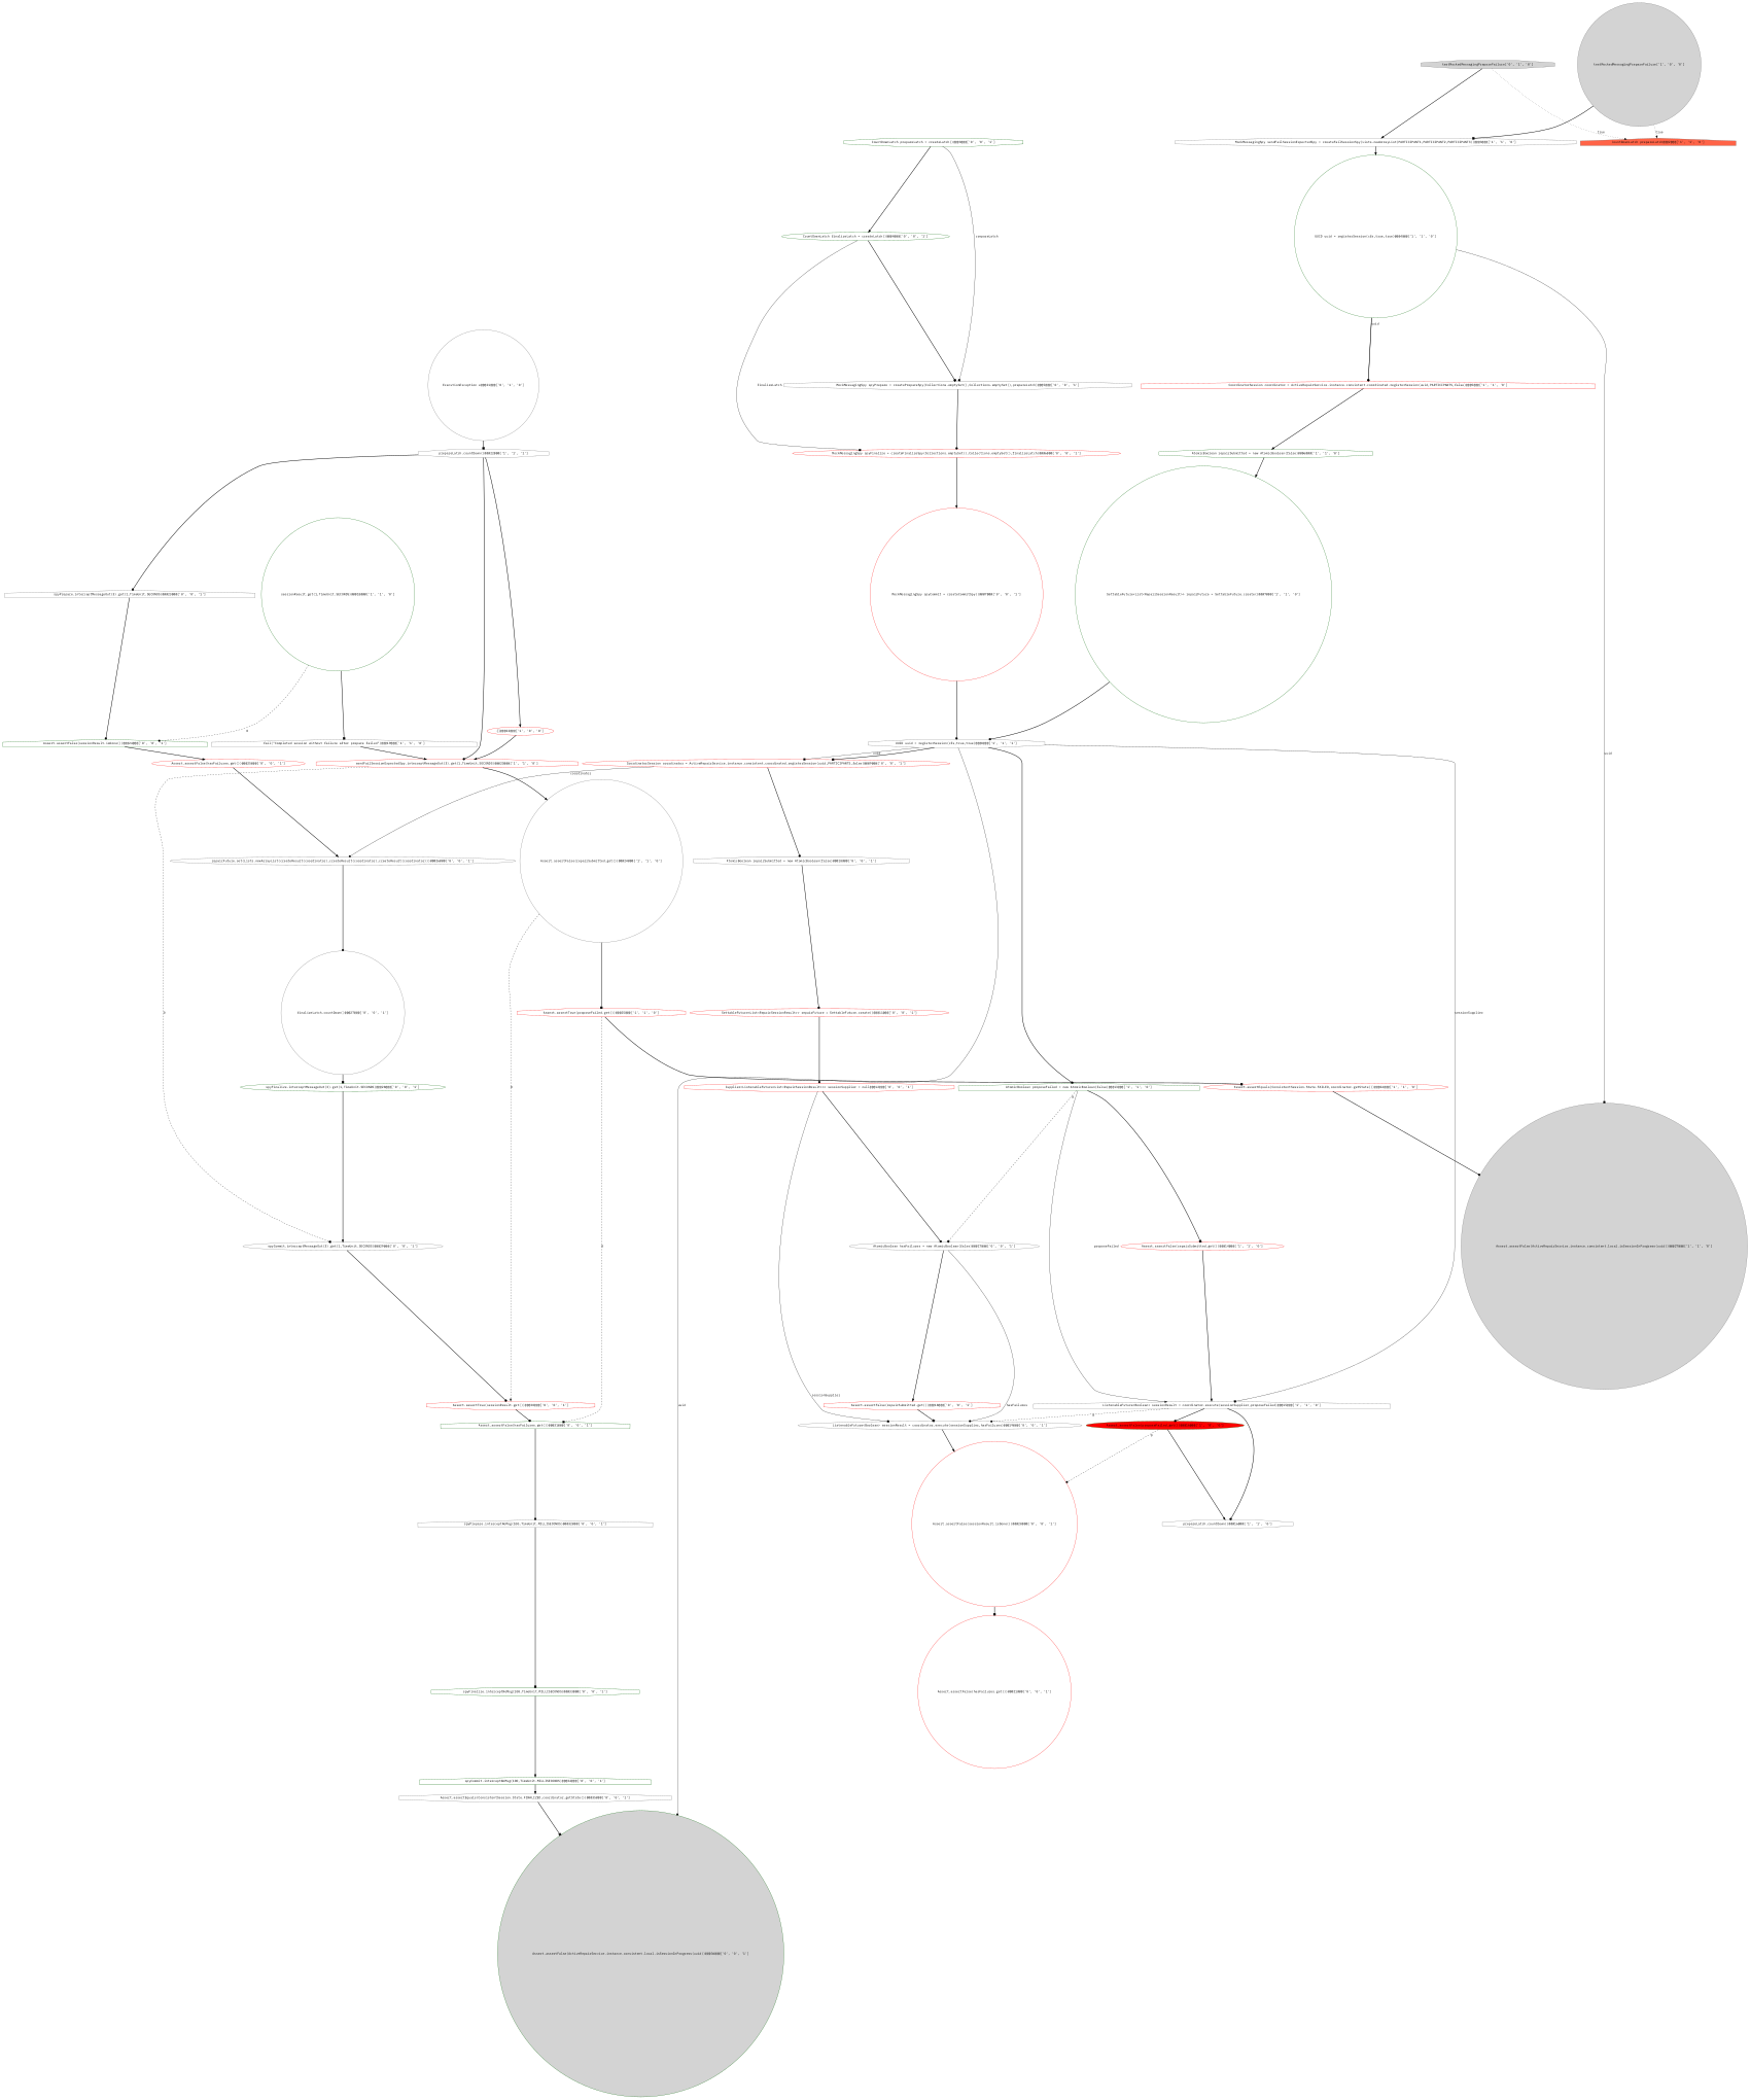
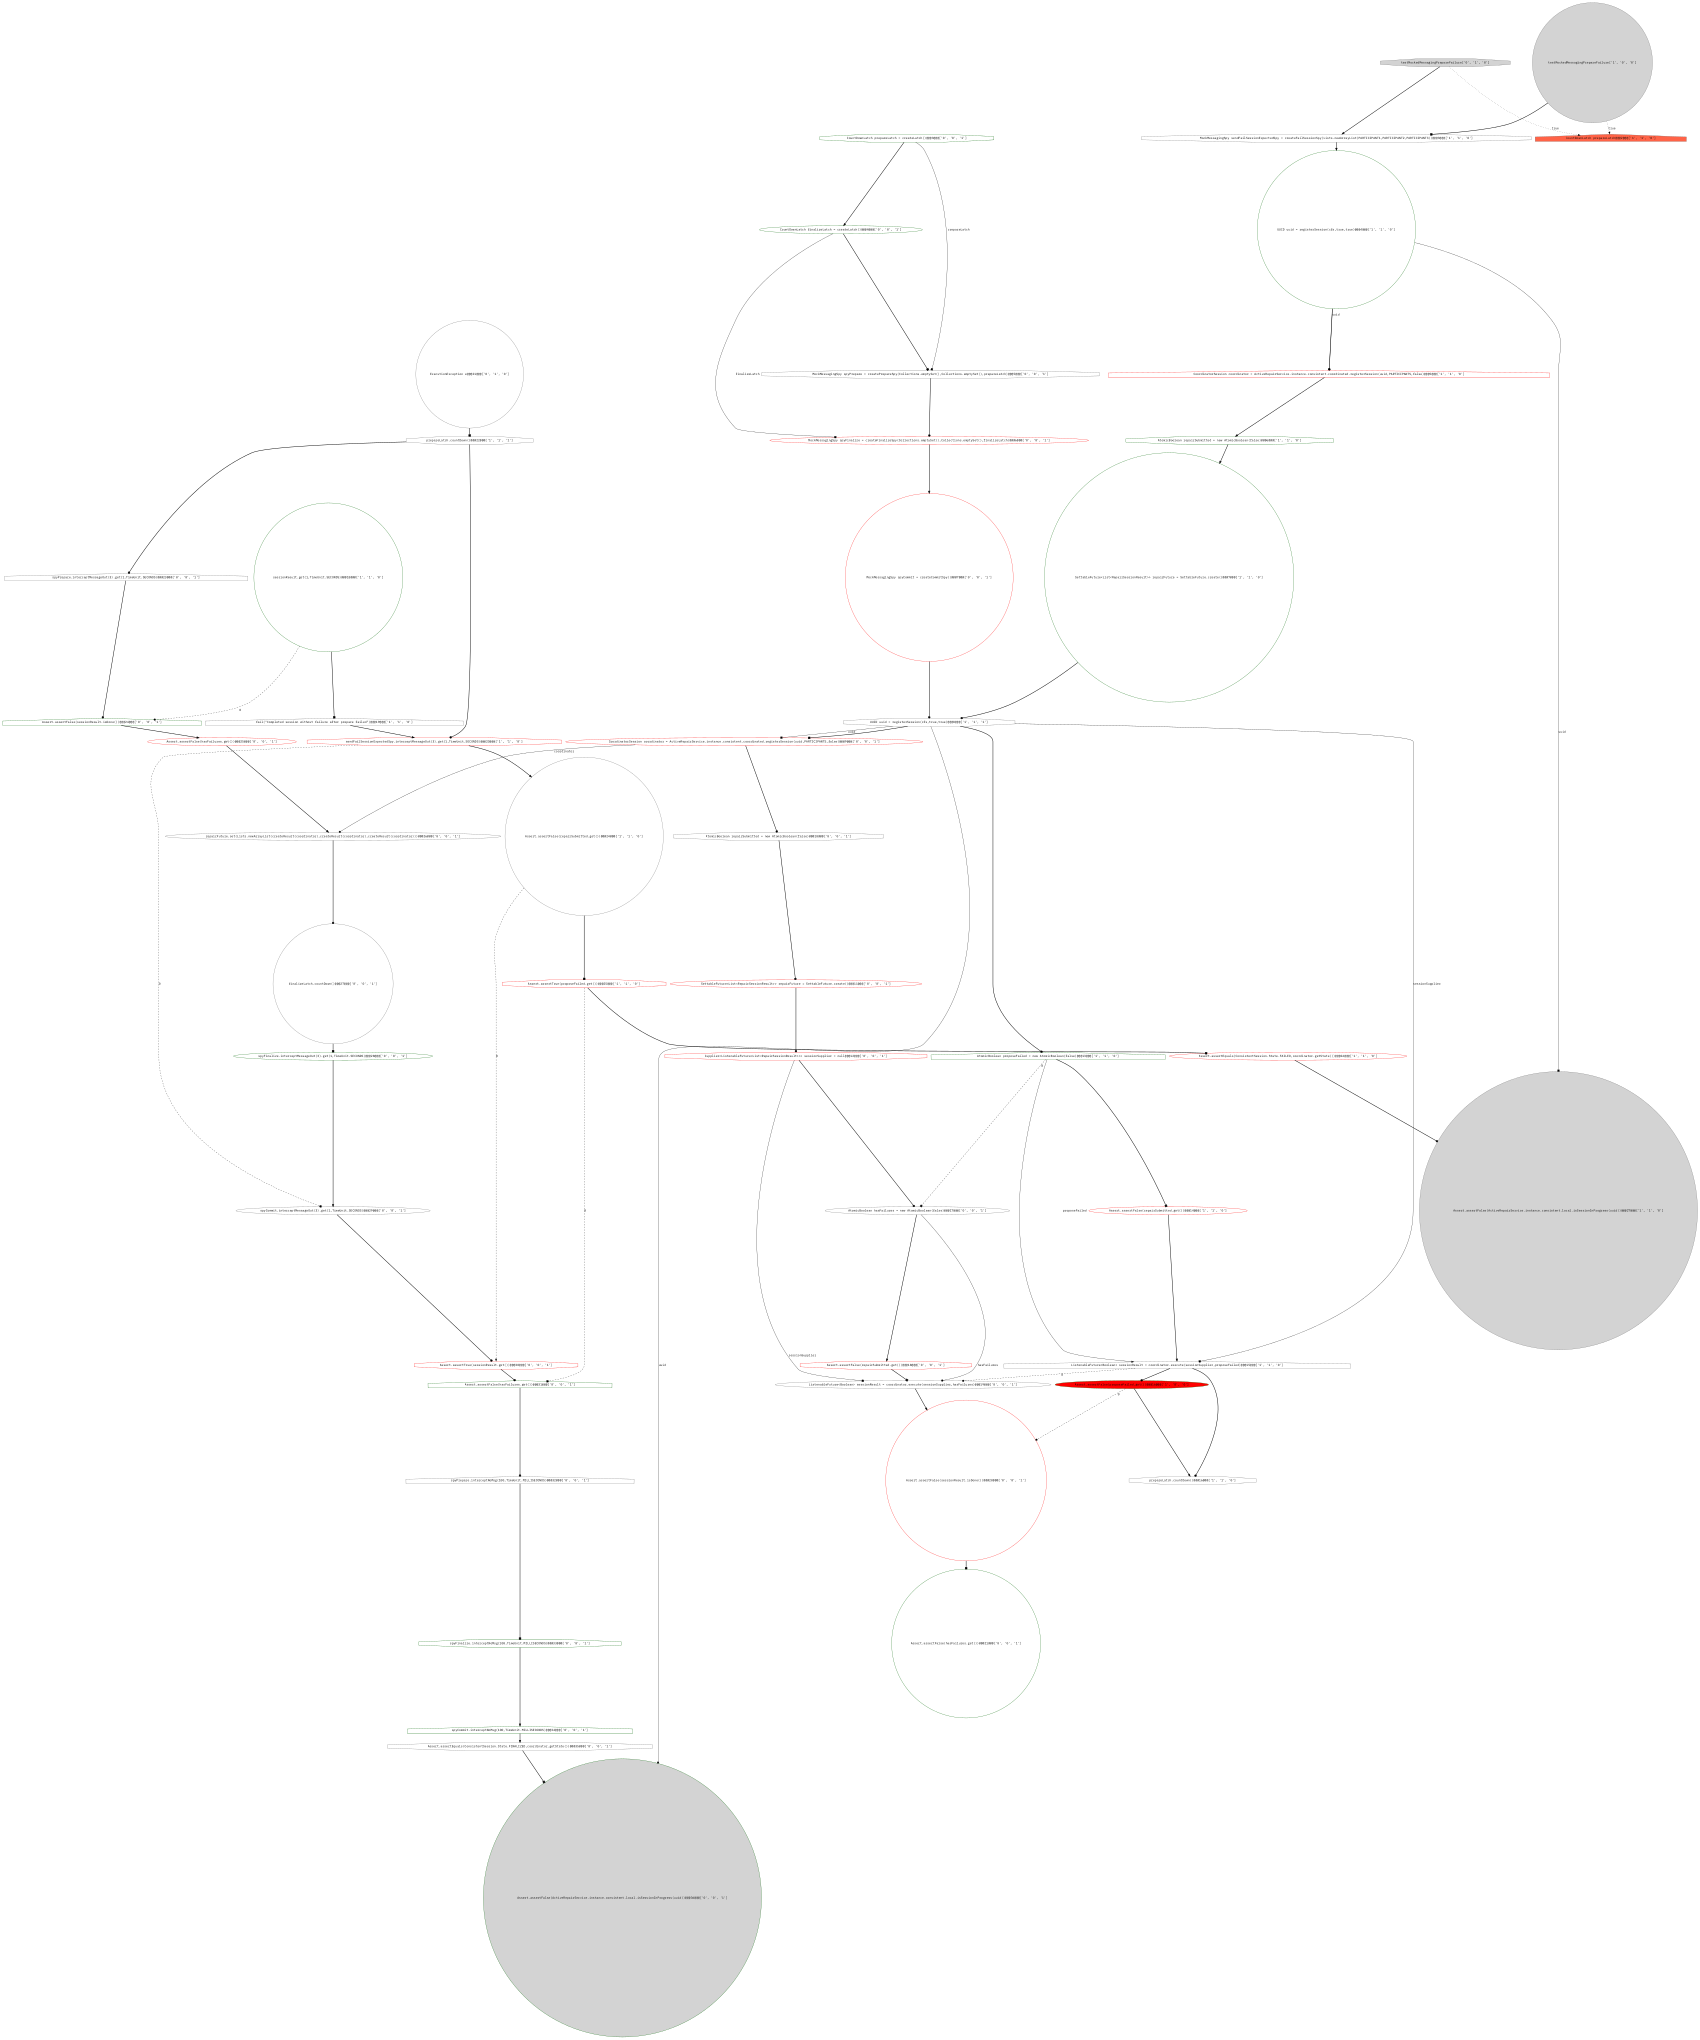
  digraph {
    fontname="IBM Plex Mono"
    node [color=gray40 fillcolor=white fontname="IBM Plex Mono" shape=octagon style=filled]
    edge [arrowhead=dot fontname="IBM Plex Mono" style=bold]
    n1 [label="spyPrepare.interceptMessageOut(3).get(1,TimeUnit.SECONDS)@@@23@@@['0', '0', '1']" shape=house]
    n2 [color=darkgreen label="Assert.assertFalse(sessionResult.isDone())@@@24@@@['0', '0', '1']" shape=house]
    n3 [color=red label="Assert.assertFalse(hasFailures.get())@@@25@@@['0', '0', '1']" shape=ellipse]
    n4 [color=red label="Assert.assertFalse(repairSubmitted.get())@@@18@@@['0', '0', '1']"]
    n5 [label="ListenableFuture<Boolean> sessionResult = coordinator.execute(sessionSupplier,hasFailures)@@@19@@@['0', '0', '1']" shape=ellipse]
    n6 [color=red label="Assert.assertFalse(sessionResult.isDone())@@@20@@@['0', '0', '1']" shape=circle]
    n7 [color=darkgreen label="sessionResult.get(1,TimeUnit.SECONDS)@@@18@@@['1', '1', '0']" shape=circle]
    n8 [label="fail(\"Completed session without failure after prepare failed\")@@@19@@@['1', '1', '0']" shape=house]
    n9 [color=red label="sendFailSessionExpectedSpy.interceptMessageOut(3).get(1,TimeUnit.SECONDS)@@@23@@@['1', '1', '0']"]
    n10 [label="MockMessagingSpy sendFailSessionExpectedSpy = createFailSessionSpy(Lists.newArrayList(PARTICIPANT1,PARTICIPANT2,PARTICIPANT3))@@@3@@@['1', '1', '0']"]
    n11 [color=darkgreen label="UUID uuid = registerSession(cfs,true,true)@@@4@@@['1', '1', '0']" shape=circle]
    n12 [fillcolor=lightgray label="Assert.assertFalse(ActiveRepairService.instance.consistent.local.isSessionInProgress(uuid))@@@27@@@['1', '1', '0']" shape=circle]
    n13 [color=red label="CoordinatorSession coordinator = ActiveRepairService.instance.consistent.coordinated.registerSession(uuid,PARTICIPANTS,false)@@@5@@@['1', '1', '0']" shape=house]
    n14 [color=darkgreen label="Assert.assertFalse(hasFailures.get())@@@31@@@['0', '0', '1']" shape=house]
    n15 [label="spyPrepare.interceptNoMsg(100,TimeUnit.MILLISECONDS)@@@32@@@['0', '0', '1']" shape=house]
    n16 [color=darkgreen label="spyFinalize.interceptNoMsg(100,TimeUnit.MILLISECONDS)@@@33@@@['0', '0', '1']"]
    n17 [color=darkgreen label="AtomicBoolean repairSubmitted = new AtomicBoolean(false)@@@6@@@['1', '1', '0']"]
    n18 [color=red label="CoordinatorSession coordinator = ActiveRepairService.instance.consistent.coordinated.registerSession(uuid,PARTICIPANTS,false)@@@9@@@['0', '0', '1']" shape=ellipse]
    n19 [label="AtomicBoolean repairSubmitted = new AtomicBoolean(false)@@@10@@@['0', '0', '1']"]
    n20 [label="repairFuture.set(Lists.newArrayList(createResult(coordinator),createResult(coordinator),createResult(coordinator)))@@@26@@@['0', '0', '1']" shape=ellipse]
    n21 [color=red label="SettableFuture<List<RepairSessionResult>> repairFuture = SettableFuture.create()@@@11@@@['0', '0', '1']" shape=ellipse]
    n22 [label="finalizeLatch.countDown()@@@27@@@['0', '0', '1']" shape=circle]
    n23 [color=darkgreen label="spyCommit.interceptNoMsg(100,TimeUnit.MILLISECONDS)@@@34@@@['0', '0', '1']" shape=house]
    n24 [label="Assert.assertEquals(ConsistentSession.State.FINALIZED,coordinator.getState())@@@35@@@['0', '0', '1']"]
    n25 [color=red label="Assert.assertEquals(ConsistentSession.State.FAILED,coordinator.getState())@@@26@@@['1', '1', '0']" shape=ellipse]
    n26 [label="spyCommit.interceptMessageOut(3).get(1,TimeUnit.SECONDS)@@@29@@@['0', '0', '1']" shape=ellipse]
    n27 [label="Assert.assertFalse(repairSubmitted.get())@@@24@@@['1', '1', '0']" shape=circle]
    n28 [color=red label="Assert.assertTrue(sessionResult.get())@@@30@@@['0', '0', '1']"]
    n29 [color=red label="Assert.assertTrue(proposeFailed.get())@@@25@@@['1', '1', '0']"]
    n30 [label="ExecutionException e@@@21@@@['0', '1', '0']" shape=circle]
    n31 [label="prepareLatch.countDown()@@@22@@@['1', '1', '1']"]
-   n32 [color=red label="{}@@@22@@@['1', '0', '0']" shape=ellipse]
    n33 [color=darkgreen fillcolor=lightgray label="Assert.assertFalse(ActiveRepairService.instance.consistent.local.isSessionInProgress(uuid))@@@36@@@['0', '0', '1']" shape=circle]
    n34 [color=red label="Supplier<ListenableFuture<List<RepairSessionResult>>> sessionSupplier = null@@@12@@@['0', '0', '1']"]
    n35 [label="AtomicBoolean hasFailures = new AtomicBoolean(false)@@@17@@@['0', '0', '1']" shape=ellipse]
    n36 [label="ListenableFuture<Boolean> sessionResult = coordinator.execute(sessionSupplier,proposeFailed)@@@15@@@['1', '1', '0']" shape=house]
    n37 [label="prepareLatch.countDown()@@@16@@@['1', '1', '0']"]
    n38 [color=darkgreen fillcolor=red label="Assert.assertFalse(proposeFailed.get())@@@16@@@['1', '0', '0']" shape=ellipse]
    n39 [color=darkgreen label="CountDownLatch prepareLatch = createLatch()@@@3@@@['0', '0', '1']"]
    n40 [color=darkgreen label="CountDownLatch finalizeLatch = createLatch()@@@4@@@['0', '0', '1']" shape=ellipse]
    n41 [label="MockMessagingSpy spyPrepare = createPrepareSpy(Collections.emptySet(),Collections.emptySet(),prepareLatch)@@@5@@@['0', '0', '1']"]
    n42 [color=red label="MockMessagingSpy spyFinalize = createFinalizeSpy(Collections.emptySet(),Collections.emptySet(),finalizeLatch)@@@6@@@['0', '0', '1']" shape=ellipse]
    n43 [color=red label="MockMessagingSpy spyCommit = createCommitSpy()@@@7@@@['0', '0', '1']" shape=circle]
-   n44 [color=red label="Assert.assertFalse(hasFailures.get())@@@21@@@['0', '0', '1']" shape=circle]
+   n44 [color=darkgreen label="Assert.assertFalse(hasFailures.get())@@@21@@@['0', '0', '1']" shape=circle]
    n45 [fillcolor=lightgray label="testMockedMessagingPrepareFailure['0', '1', '0']"]
    n46 [fillcolor=tomato label="CountDownLatch prepareLatch@@@2@@@['1', '1', '0']" shape=house]
    n47 [color=darkgreen label="SettableFuture<List<RepairSessionResult>> repairFuture = SettableFuture.create()@@@7@@@['1', '1', '0']" shape=circle]
    n48 [label="UUID uuid = registerSession(cfs,true,true)@@@8@@@['1', '1', '1']"]
    n49 [color=darkgreen label="AtomicBoolean proposeFailed = new AtomicBoolean(false)@@@13@@@['1', '1', '0']" shape=house]
    n50 [color=red label="Assert.assertFalse(repairSubmitted.get())@@@14@@@['1', '1', '0']" shape=ellipse]
    n51 [color=darkgreen label="spyFinalize.interceptMessageOut(3).get(1,TimeUnit.SECONDS)@@@28@@@['0', '0', '1']" shape=ellipse]
    n52 [fillcolor=lightgray label="testMockedMessagingPrepareFailure['1', '0', '0']" shape=circle]
    n1 -> n2
    n2 -> n3 [arrowhead=normal]
    n3 -> n20 [arrowhead=normal]
    n4 -> n5 [arrowhead=box]
    n5 -> n6 [arrowhead=normal]
    n6 -> n44 [arrowhead=box]
    n7 -> n2 [label=0 style=dashed]
    n7 -> n8 [arrowhead=box]
    n8 -> n9 [arrowhead=normal]
    n9 -> n26 [arrowhead=box label=0 style=dashed]
    n9 -> n27 [arrowhead=normal]
    n10 -> n11 [arrowhead=normal]
    n11 -> n12 [arrowhead=box label=uuid style=solid]
    n11 -> n13
    n11 -> n13 [label=uuid style=solid]
    n13 -> n17 [arrowhead=normal]
    n14 -> n15
    n15 -> n16 [arrowhead=box]
    n16 -> n23 [arrowhead=normal]
    n17 -> n47 [arrowhead=normal]
    n18 -> n19
    n18 -> n20 [label=coordinator style=solid]
    n19 -> n21
    n20 -> n22
    n21 -> n34
    n22 -> n51 [arrowhead=box]
    n23 -> n24 [arrowhead=normal]
    n24 -> n33 [arrowhead=box]
    n25 -> n12
    n26 -> n28
    n27 -> n28 [arrowhead=normal label=0 style=dashed]
    n27 -> n29 [arrowhead=box]
    n28 -> n14
    n29 -> n14 [arrowhead=box label=0 style=dashed]
    n29 -> n25 [arrowhead=box]
    n30 -> n31 [arrowhead=box]
    n31 -> n1
    n31 -> n9
-   n31 -> n32 [arrowhead=normal]
-   n32 -> n9 [arrowhead=normal]
    n34 -> n5 [arrowhead=box label=sessionSupplier style=solid]
    n34 -> n35
    n35 -> n4 [arrowhead=normal]
    n35 -> n5 [label=hasFailures style=solid]
    n36 -> n5 [label=0 style=dashed]
    n36 -> n37
    n36 -> n38
    n38 -> n6 [label=0 style=dashed]
    n38 -> n37 [arrowhead=normal]
    n39 -> n40 [arrowhead=normal]
    n39 -> n41 [arrowhead=box label=prepareLatch style=solid]
    n40 -> n41 [arrowhead=box]
    n40 -> n42 [arrowhead=box label=finalizeLatch style=solid]
    n41 -> n42
    n42 -> n43 [arrowhead=normal]
    n43 -> n48
    n45 -> n10 [arrowhead=normal]
    n45 -> n46 [arrowhead=normal label=true style=dotted]
    n47 -> n48
    n48 -> n18 [arrowhead=box label=uuid style=solid]
    n48 -> n18 [arrowhead=box]
    n48 -> n33 [label=uuid style=solid]
    n48 -> n36 [arrowhead=box label=sessionSupplier style=solid]
    n48 -> n49
    n49 -> n35 [arrowhead=box label=0 style=dashed]
    n49 -> n36 [arrowhead=normal label=proposeFailed style=solid]
    n49 -> n50 [arrowhead=box]
    n50 -> n36 [arrowhead=normal]
    n51 -> n26 [arrowhead=normal]
    n52 -> n10 [arrowhead=box]
    n52 -> n46 [arrowhead=normal label=true style=dotted]
  }
